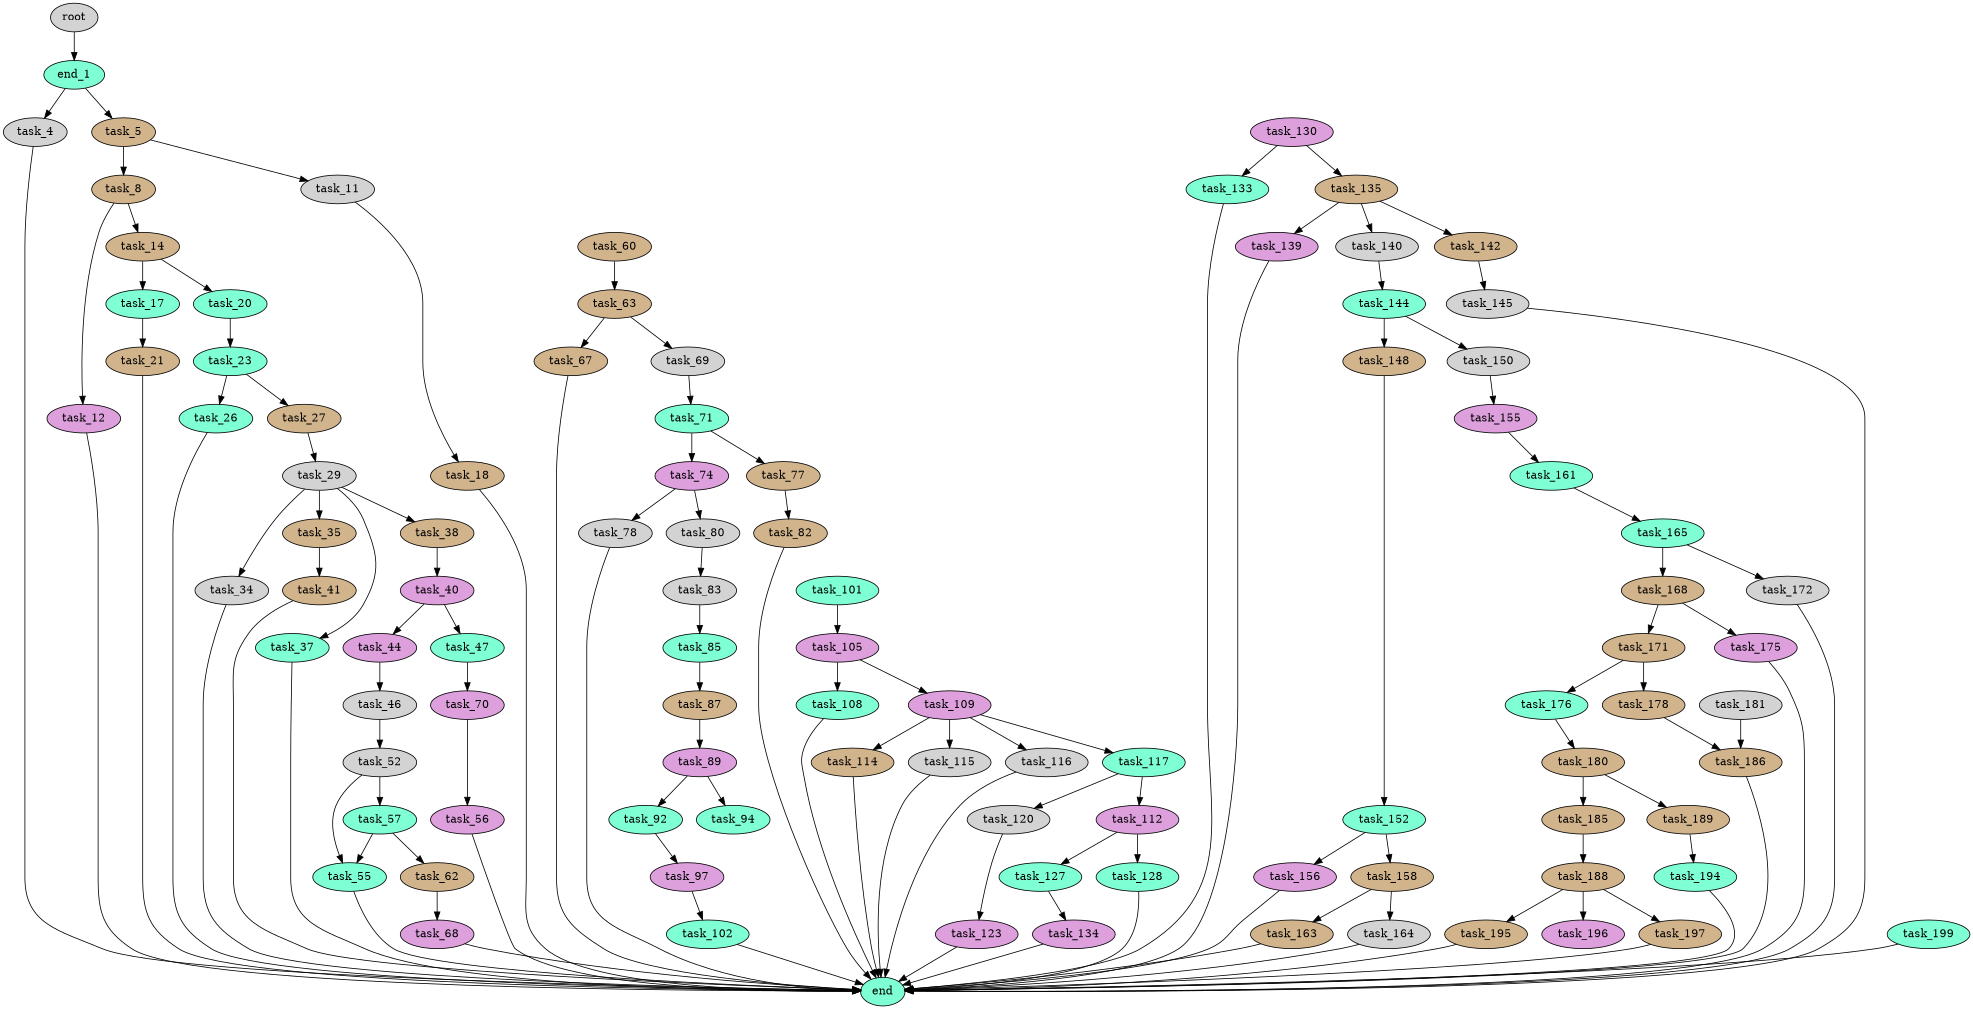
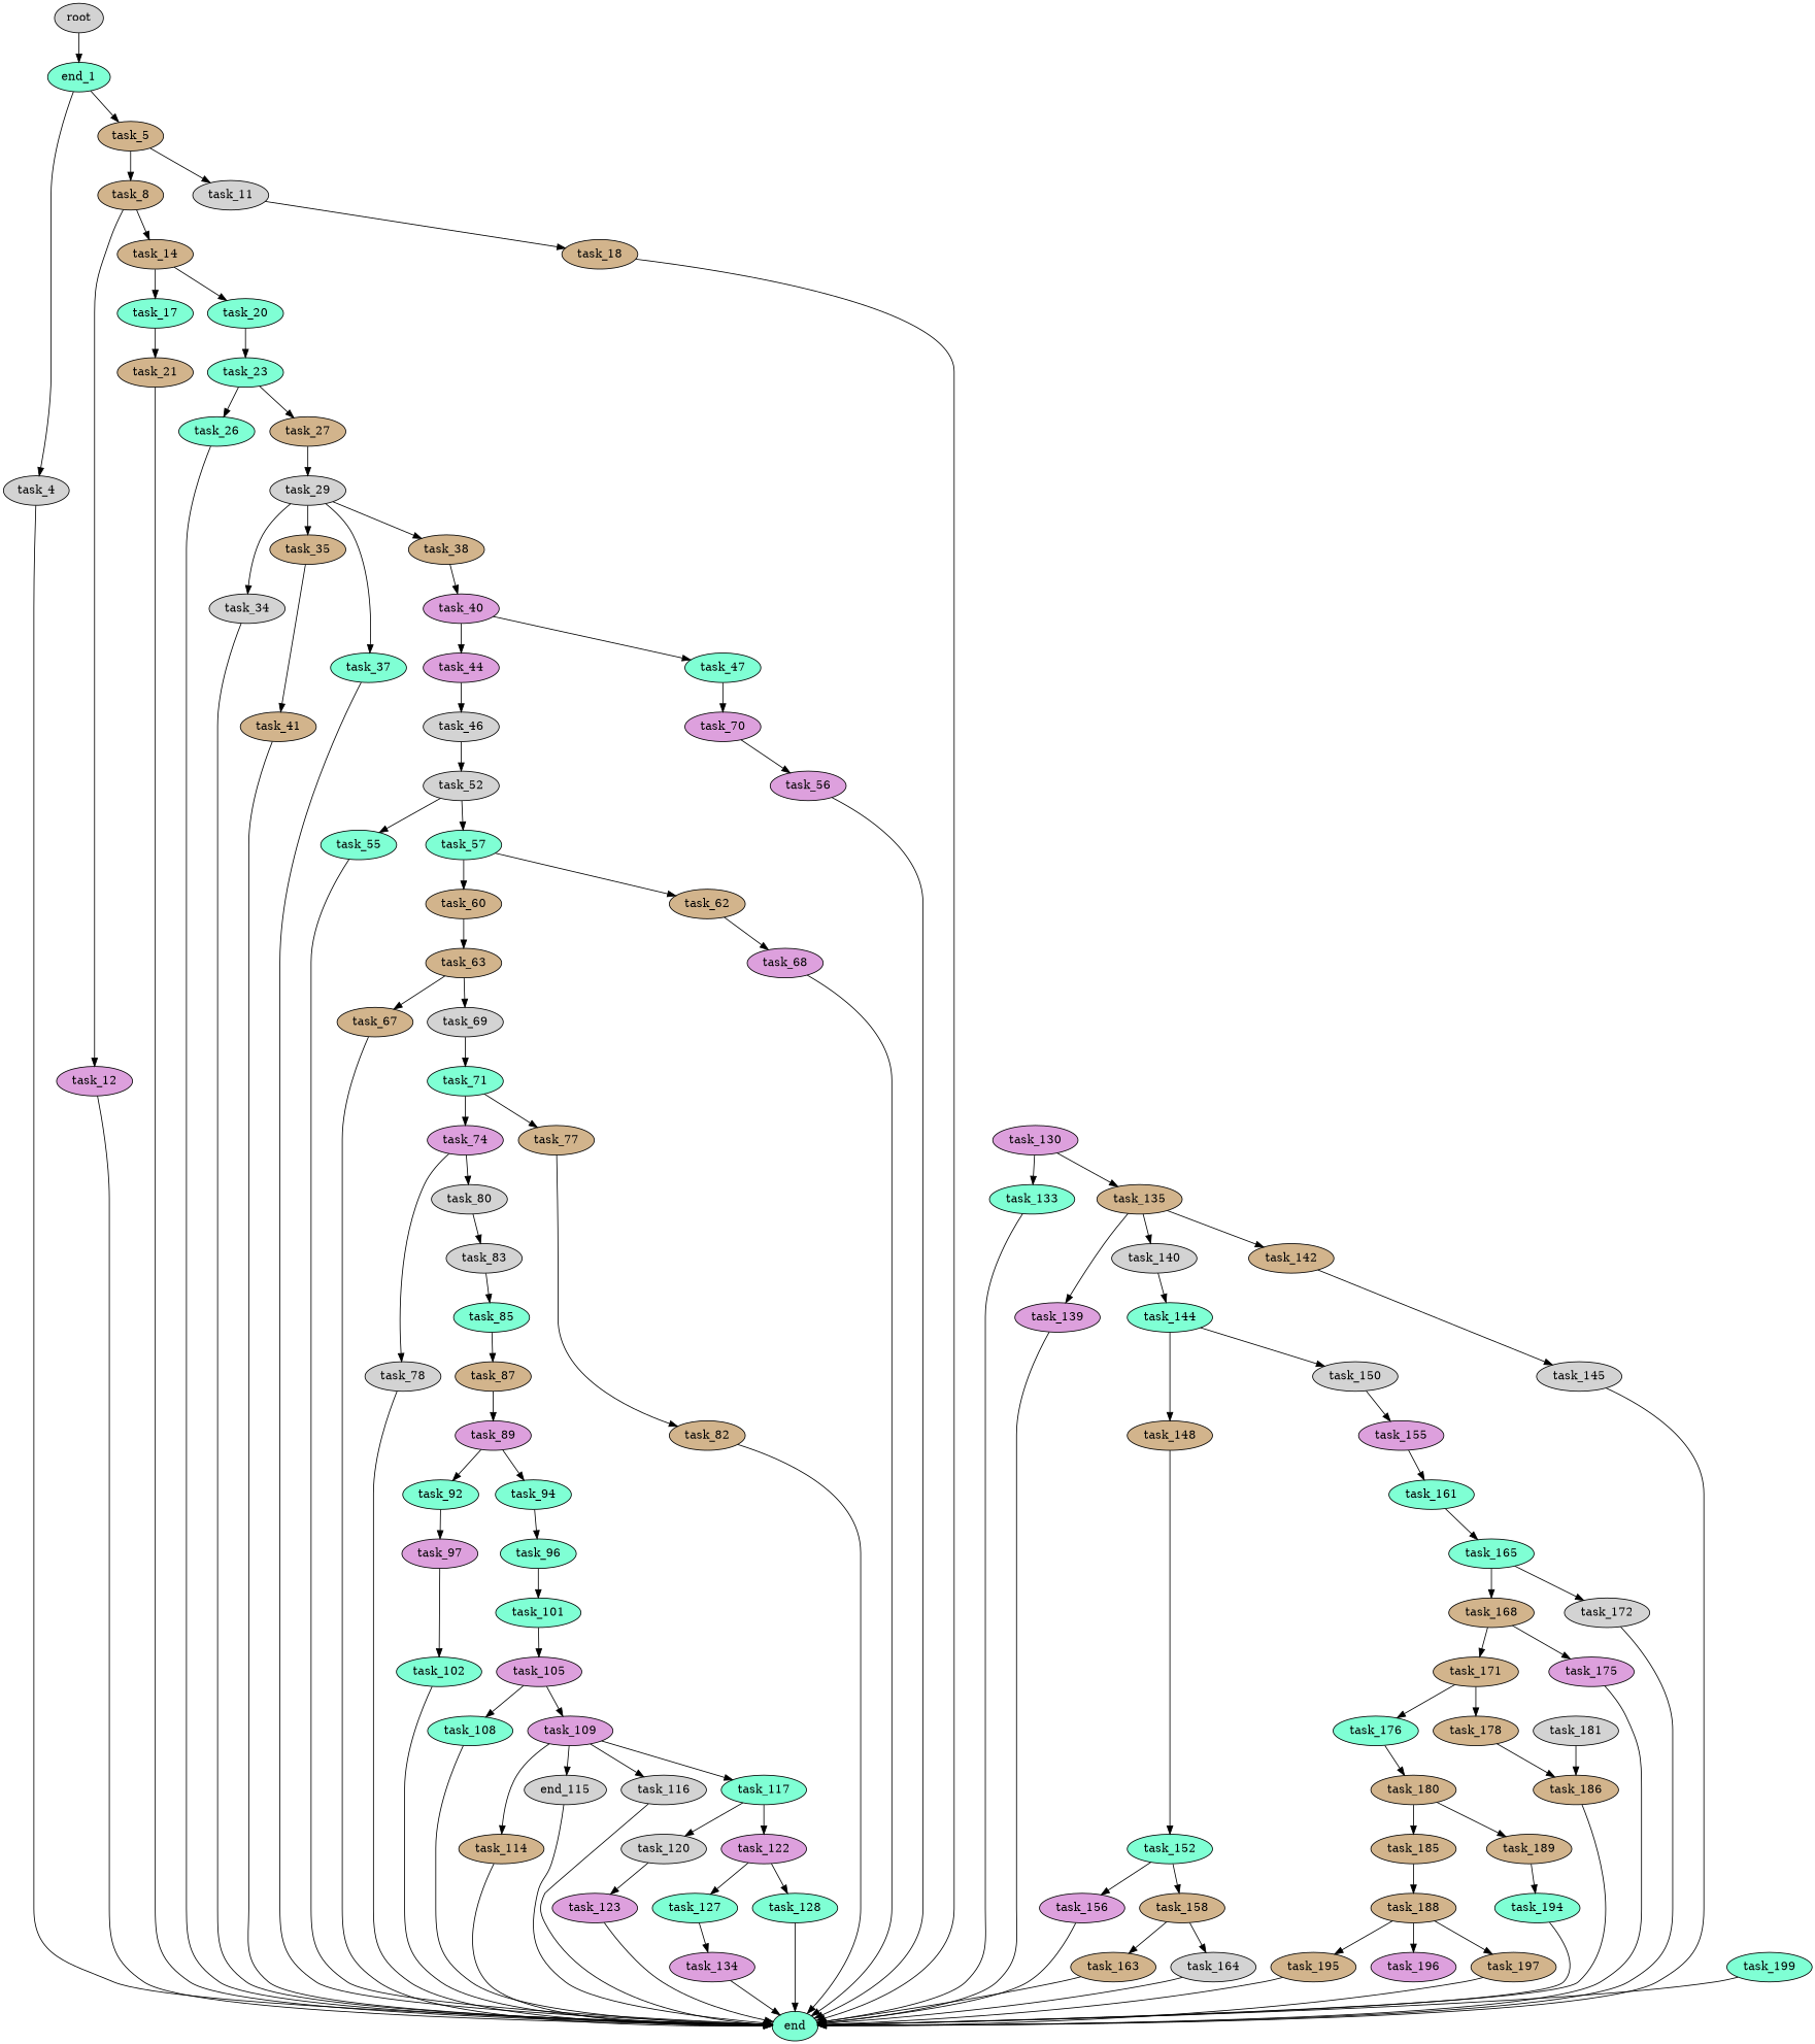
  digraph {
    node [fillcolor=tan style=filled]
    root [fillcolor=lightgrey]
    n2 [fillcolor=aquamarine label=end_1]
    task_4 [fillcolor=lightgrey]
    task_5
    end [fillcolor=aquamarine]
    task_8
    task_11 [fillcolor=lightgrey]
    task_12 [fillcolor=plum]
    task_14
    task_18
    task_17 [fillcolor=aquamarine]
    task_20 [fillcolor=aquamarine]
    task_21
    task_23 [fillcolor=aquamarine]
    task_26 [fillcolor=aquamarine]
    task_27
    task_29 [fillcolor=lightgrey]
    task_34 [fillcolor=lightgrey]
    task_35
    task_37 [fillcolor=aquamarine]
    task_38
    task_41
    task_40 [fillcolor=plum]
    task_44 [fillcolor=plum]
    task_47 [fillcolor=aquamarine]
    task_46 [fillcolor=lightgrey]
    n27 [fillcolor=plum label=task_70]
    task_52 [fillcolor=lightgrey]
    task_56 [fillcolor=plum]
    task_55 [fillcolor=aquamarine]
    task_57 [fillcolor=aquamarine]
    task_60
    task_62
    task_63
    task_68 [fillcolor=plum]
    task_67
    task_69 [fillcolor=lightgrey]
    task_71 [fillcolor=aquamarine]
    task_74 [fillcolor=plum]
    task_77
    task_78 [fillcolor=lightgrey]
    task_80 [fillcolor=lightgrey]
    task_82
    task_83 [fillcolor=lightgrey]
    task_85 [fillcolor=aquamarine]
    task_87
    task_89 [fillcolor=plum]
    task_92 [fillcolor=aquamarine]
    task_94 [fillcolor=aquamarine]
    task_97 [fillcolor=plum]
+   task_96 [fillcolor=aquamarine]
    task_102 [fillcolor=aquamarine]
    task_101 [fillcolor=aquamarine]
    task_105 [fillcolor=plum]
    task_108 [fillcolor=aquamarine]
    task_109 [fillcolor=plum]
    task_114
-   task_115 [fillcolor=lightgrey]
+   task_115 [fillcolor=lightgrey label=end_115]
    task_116 [fillcolor=lightgrey]
    task_117 [fillcolor=aquamarine]
    task_120 [fillcolor=lightgrey]
-   task_122 [fillcolor=plum label=task_112]
+   task_122 [fillcolor=plum]
    task_123 [fillcolor=plum]
    task_127 [fillcolor=aquamarine]
    task_128 [fillcolor=aquamarine]
    task_134 [fillcolor=plum]
    task_130 [fillcolor=plum]
    task_133 [fillcolor=aquamarine]
    task_135
    task_139 [fillcolor=plum]
    task_140 [fillcolor=lightgrey]
    task_142
    task_144 [fillcolor=aquamarine]
    task_145 [fillcolor=lightgrey]
    task_148
    task_150 [fillcolor=lightgrey]
    task_152 [fillcolor=aquamarine]
    task_155 [fillcolor=plum]
    task_156 [fillcolor=plum]
    task_158
    task_161 [fillcolor=aquamarine]
    task_163
    task_164 [fillcolor=lightgrey]
    task_165 [fillcolor=aquamarine]
    task_168
    task_172 [fillcolor=lightgrey]
    task_171
    task_175 [fillcolor=plum]
    task_176 [fillcolor=aquamarine]
    task_178
    task_180
    task_186
    task_185
    task_189
    task_181 [fillcolor=lightgrey]
    task_188
    task_194 [fillcolor=aquamarine]
    task_195
    task_196 [fillcolor=plum]
    task_197
    task_199 [fillcolor=aquamarine]
    root -> n2
    n2 -> task_4
    n2 -> task_5
    task_4 -> end
    task_5 -> task_8
    task_5 -> task_11
    task_8 -> task_12
    task_8 -> task_14
    task_11 -> task_18
    task_12 -> end
    task_14 -> task_17
    task_14 -> task_20
    task_18 -> end
    task_17 -> task_21
    task_20 -> task_23
    task_21 -> end
    task_23 -> task_26
    task_23 -> task_27
    task_26 -> end
    task_27 -> task_29
    task_29 -> task_34
    task_29 -> task_35
    task_29 -> task_37
    task_29 -> task_38
    task_34 -> end
    task_35 -> task_41
    task_37 -> end
    task_38 -> task_40
    task_41 -> end
    task_40 -> task_44
    task_40 -> task_47
    task_44 -> task_46
    task_47 -> n27
    task_46 -> task_52
    n27 -> task_56
    task_52 -> task_55
    task_52 -> task_57
    task_56 -> end
    task_55 -> end
-   task_57 -> task_55
+   task_57 -> task_60
    task_57 -> task_62
    task_60 -> task_63
    task_62 -> task_68
    task_63 -> task_67
    task_63 -> task_69
    task_68 -> end
    task_67 -> end
    task_69 -> task_71
    task_71 -> task_74
    task_71 -> task_77
    task_74 -> task_78
    task_74 -> task_80
    task_77 -> task_82
    task_78 -> end
    task_80 -> task_83
    task_82 -> end
    task_83 -> task_85
    task_85 -> task_87
    task_87 -> task_89
    task_89 -> task_92
    task_89 -> task_94
    task_92 -> task_97
+   task_94 -> task_96
    task_97 -> task_102
+   task_96 -> task_101
    task_102 -> end
    task_101 -> task_105
    task_105 -> task_108
    task_105 -> task_109
    task_108 -> end
    task_109 -> task_114
    task_109 -> task_115
    task_109 -> task_116
    task_109 -> task_117
    task_114 -> end
    task_115 -> end
    task_116 -> end
    task_117 -> task_120
    task_117 -> task_122
    task_120 -> task_123
    task_122 -> task_127
    task_122 -> task_128
    task_123 -> end
    task_127 -> task_134
    task_128 -> end
    task_134 -> end
    task_130 -> task_133
    task_130 -> task_135
    task_133 -> end
    task_135 -> task_139
    task_135 -> task_140
    task_135 -> task_142
    task_139 -> end
    task_140 -> task_144
    task_142 -> task_145
    task_144 -> task_148
    task_144 -> task_150
    task_145 -> end
    task_148 -> task_152
    task_150 -> task_155
    task_152 -> task_156
    task_152 -> task_158
    task_155 -> task_161
    task_156 -> end
    task_158 -> task_163
    task_158 -> task_164
    task_161 -> task_165
    task_163 -> end
    task_164 -> end
    task_165 -> task_168
    task_165 -> task_172
    task_168 -> task_171
    task_168 -> task_175
    task_172 -> end
    task_171 -> task_176
    task_171 -> task_178
    task_175 -> end
    task_176 -> task_180
    task_178 -> task_186
    task_180 -> task_185
    task_180 -> task_189
    task_186 -> end
    task_185 -> task_188
    task_189 -> task_194
    task_181 -> task_186
    task_188 -> task_195
    task_188 -> task_196
    task_188 -> task_197
    task_194 -> end
    task_195 -> end
    task_197 -> end
    task_199 -> end
  }
